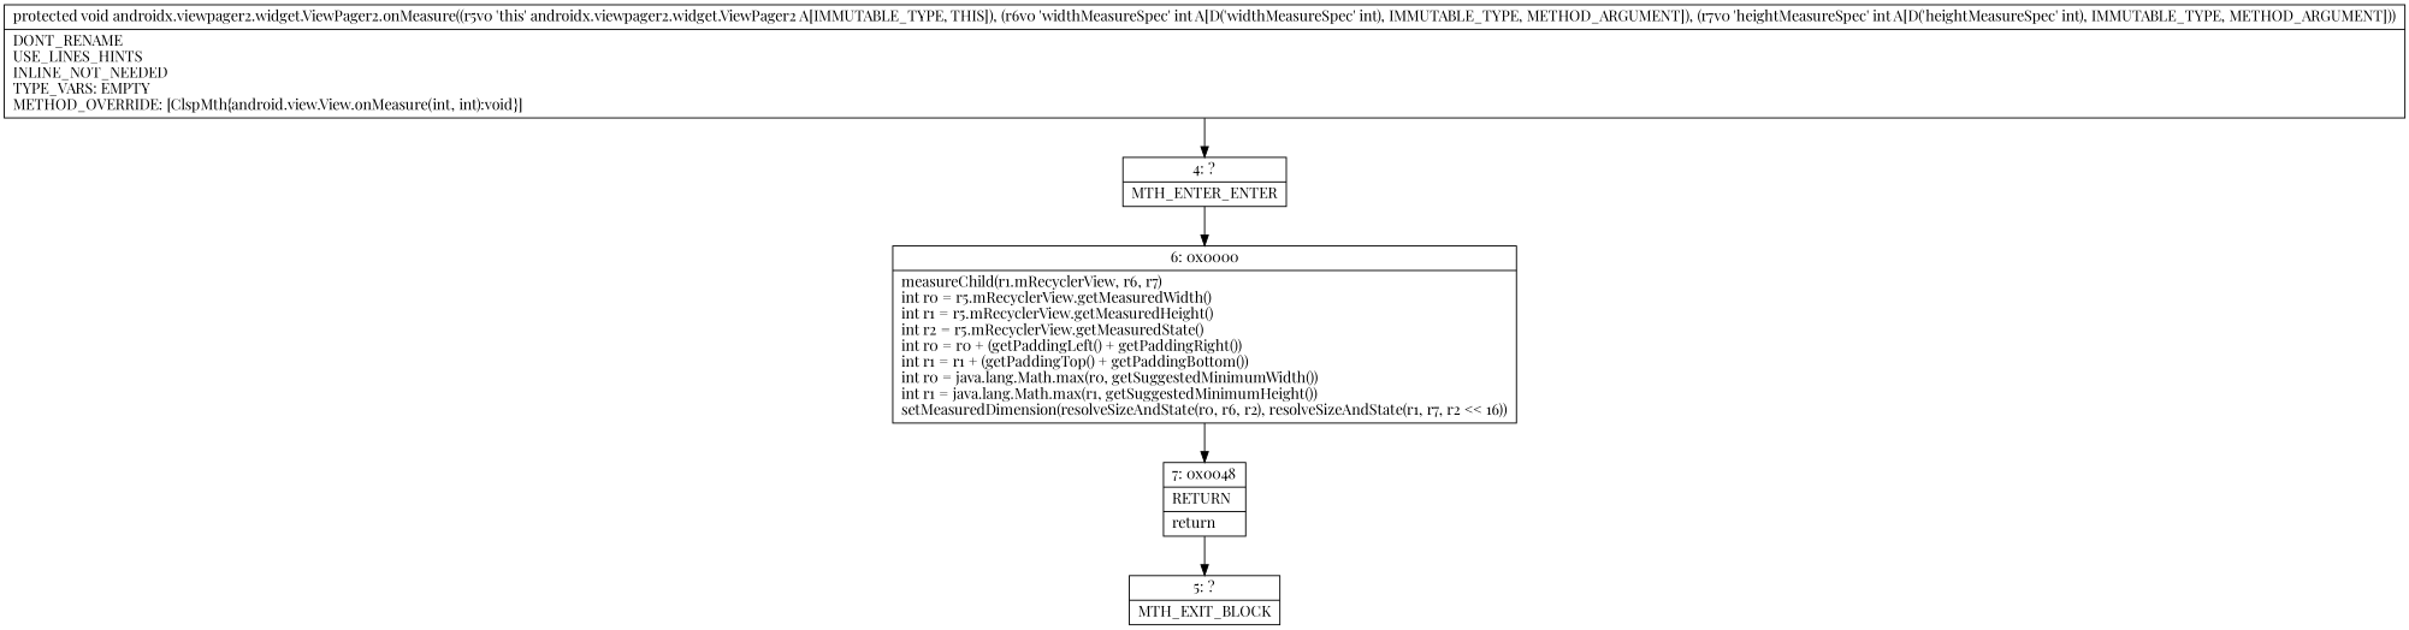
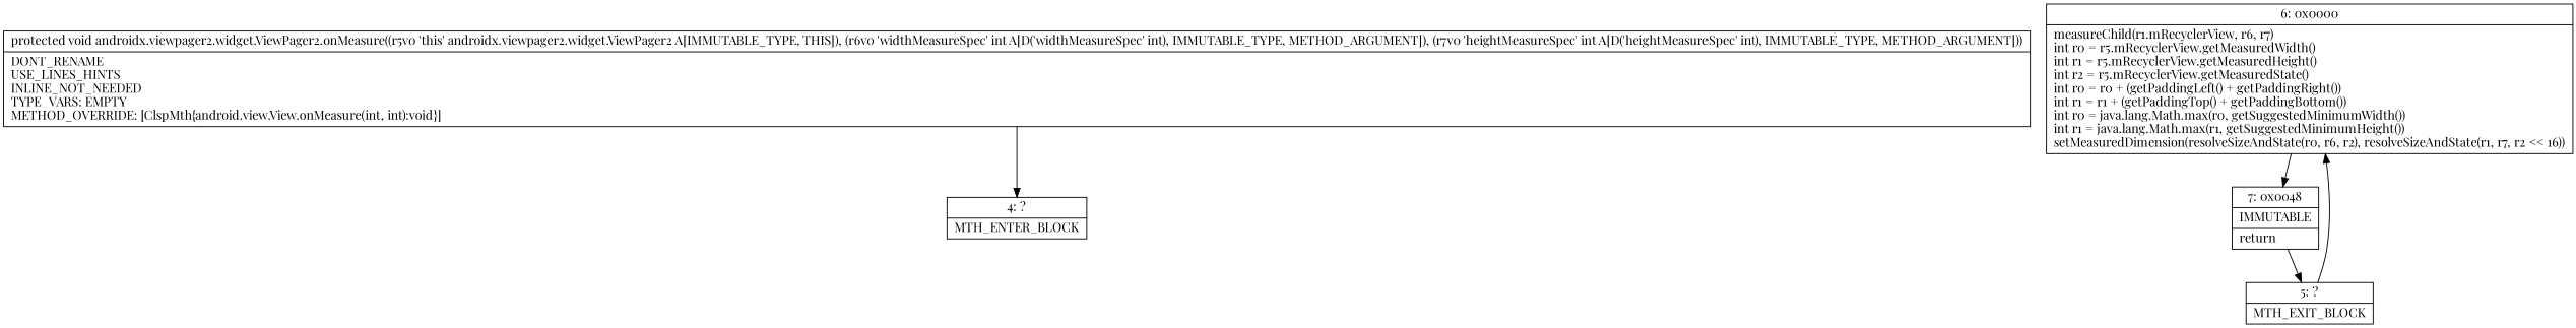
  digraph {
    fontname="Playfair Display"
    node [fontname="Playfair Display" shape=record]
    edge [fontname="Playfair Display"]
-   n1 [label="{4\:\ ?|MTH_ENTER_ENTER\l}"]
+   n1 [label="{4\:\ ?|MTH_ENTER_BLOCK\l}"]
    n2 [label="{6\:\ 0x0000|measureChild(r1.mRecyclerView, r6, r7)\lint r0 = r5.mRecyclerView.getMeasuredWidth()\lint r1 = r5.mRecyclerView.getMeasuredHeight()\lint r2 = r5.mRecyclerView.getMeasuredState()\lint r0 = r0 + (getPaddingLeft() + getPaddingRight())\lint r1 = r1 + (getPaddingTop() + getPaddingBottom())\lint r0 = java.lang.Math.max(r0, getSuggestedMinimumWidth())\lint r1 = java.lang.Math.max(r1, getSuggestedMinimumHeight())\lsetMeasuredDimension(resolveSizeAndState(r0, r6, r2), resolveSizeAndState(r1, r7, r2 \<\< 16))\l}"]
-   n3 [label="{7\:\ 0x0048|RETURN\l|return\l}"]
+   n3 [label="{7\:\ 0x0048|IMMUTABLE\l|return\l}"]
    n4 [label="{5\:\ ?|MTH_EXIT_BLOCK\l}"]
    n5 [label="{protected void androidx.viewpager2.widget.ViewPager2.onMeasure((r5v0 'this' androidx.viewpager2.widget.ViewPager2 A[IMMUTABLE_TYPE, THIS]), (r6v0 'widthMeasureSpec' int A[D('widthMeasureSpec' int), IMMUTABLE_TYPE, METHOD_ARGUMENT]), (r7v0 'heightMeasureSpec' int A[D('heightMeasureSpec' int), IMMUTABLE_TYPE, METHOD_ARGUMENT]))  | DONT_RENAME\lUSE_LINES_HINTS\lINLINE_NOT_NEEDED\lTYPE_VARS: EMPTY\lMETHOD_OVERRIDE: [ClspMth\{android.view.View.onMeasure(int, int):void\}]\l}"]
-   n1 -> n2
+   n4 -> n2
    n2 -> n3
    n3 -> n4
    n5 -> n1
  }
